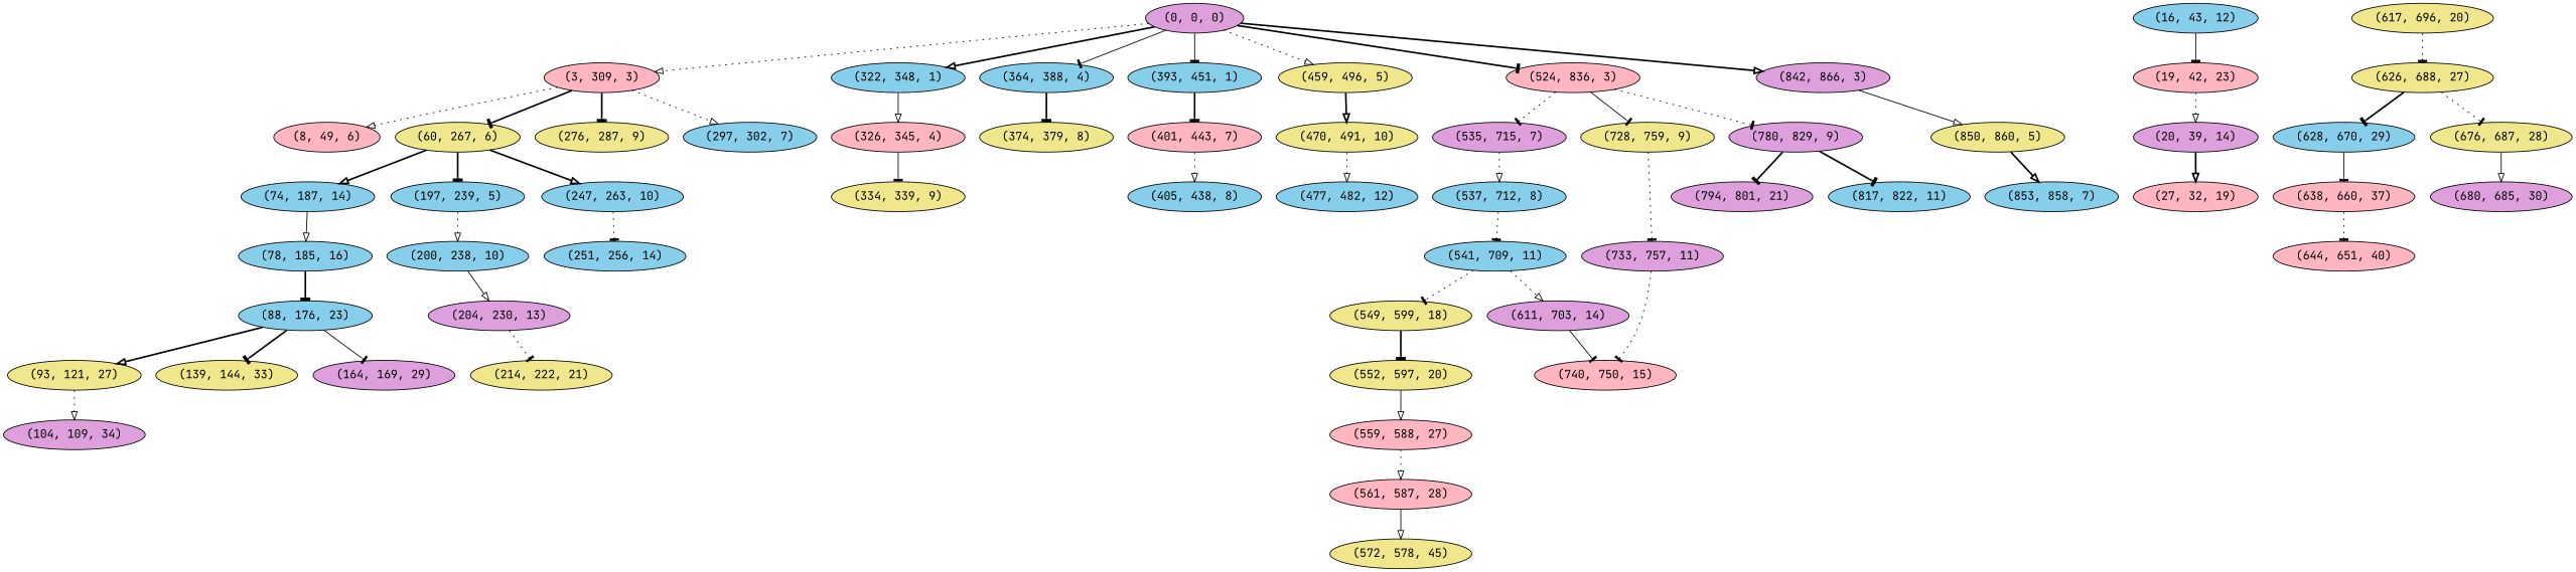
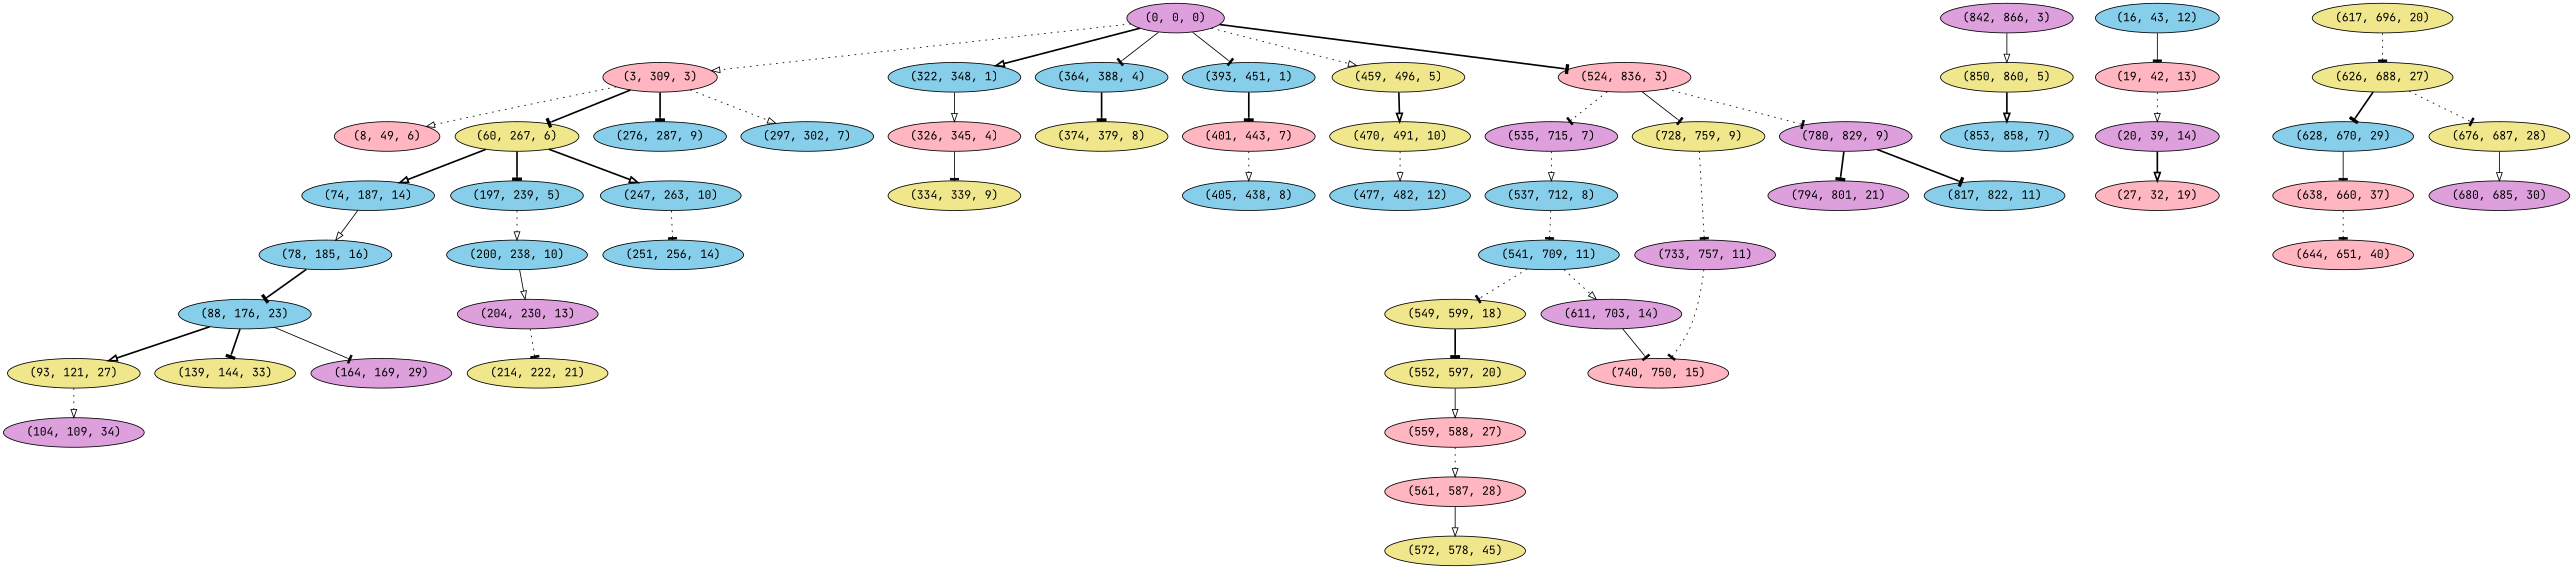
  digraph {
    fontname="JetBrains Mono"
    node [fillcolor=skyblue fontname="JetBrains Mono" style=filled]
    edge [arrowhead=tee fontname="JetBrains Mono" style=dotted]
    "(0, 0, 0)" [fillcolor=plum]
    "(3, 309, 3)" [fillcolor=lightpink]
    "(322, 348, 1)"
    "(364, 388, 4)"
    "(393, 451, 1)"
    "(459, 496, 5)" [fillcolor=khaki]
    "(524, 836, 3)" [fillcolor=lightpink]
    "(842, 866, 3)" [fillcolor=plum]
    "(8, 49, 6)" [fillcolor=lightpink]
    "(60, 267, 6)" [fillcolor=khaki]
-   "(276, 287, 9)" [fillcolor=khaki]
+   "(276, 287, 9)"
    "(297, 302, 7)"
    "(326, 345, 4)" [fillcolor=lightpink]
    "(374, 379, 8)" [fillcolor=khaki]
    "(401, 443, 7)" [fillcolor=lightpink]
    "(470, 491, 10)" [fillcolor=khaki]
    "(535, 715, 7)" [fillcolor=plum]
    "(728, 759, 9)" [fillcolor=khaki]
    "(780, 829, 9)" [fillcolor=plum]
    "(850, 860, 5)" [fillcolor=khaki]
    "(74, 187, 14)"
    n22 [label="(197, 239, 5)"]
    "(247, 263, 10)"
-   "(19, 42, 13)" [fillcolor=lightpink label="(19, 42, 23)"]
+   "(19, 42, 13)" [fillcolor=lightpink]
    "(16, 43, 12)"
    "(20, 39, 14)" [fillcolor=plum]
    "(27, 32, 19)" [fillcolor=lightpink]
    "(78, 185, 16)"
    "(200, 238, 10)"
    "(251, 256, 14)"
    "(88, 176, 23)"
    "(93, 121, 27)" [fillcolor=khaki]
    "(139, 144, 33)" [fillcolor=khaki]
    "(164, 169, 29)" [fillcolor=plum]
    "(104, 109, 34)" [fillcolor=plum]
    "(204, 230, 13)" [fillcolor=plum]
    "(214, 222, 21)" [fillcolor=khaki]
    "(334, 339, 9)" [fillcolor=khaki]
    "(405, 438, 8)"
    "(477, 482, 12)"
    "(537, 712, 8)"
    "(733, 757, 11)" [fillcolor=plum]
    "(794, 801, 21)" [fillcolor=plum]
    "(817, 822, 11)"
    "(541, 709, 11)"
    "(549, 599, 18)" [fillcolor=khaki]
    "(611, 703, 14)" [fillcolor=plum]
    "(552, 597, 20)" [fillcolor=khaki]
    "(740, 750, 15)" [fillcolor=lightpink]
    "(559, 588, 27)" [fillcolor=lightpink]
    "(561, 587, 28)" [fillcolor=lightpink]
    n52 [fillcolor=khaki label="(572, 578, 45)"]
    "(617, 696, 20)" [fillcolor=khaki]
    "(626, 688, 27)" [fillcolor=khaki]
    "(628, 670, 29)"
    "(676, 687, 28)" [fillcolor=khaki]
    "(638, 660, 37)" [fillcolor=lightpink]
    "(680, 685, 30)" [fillcolor=plum]
    "(644, 651, 40)" [fillcolor=lightpink]
    "(853, 858, 7)"
    "(0, 0, 0)" -> "(3, 309, 3)" [arrowhead=onormal]
    "(0, 0, 0)" -> "(322, 348, 1)" [arrowhead=onormal style=bold]
    "(0, 0, 0)" -> "(364, 388, 4)" [style=solid]
    "(0, 0, 0)" -> "(393, 451, 1)" [style=solid]
    "(0, 0, 0)" -> "(459, 496, 5)" [arrowhead=onormal]
    "(0, 0, 0)" -> "(524, 836, 3)" [style=bold]
-   "(0, 0, 0)" -> "(842, 866, 3)" [arrowhead=onormal style=bold]
    "(3, 309, 3)" -> "(8, 49, 6)" [arrowhead=onormal]
    "(3, 309, 3)" -> "(60, 267, 6)" [style=bold]
    "(3, 309, 3)" -> "(276, 287, 9)" [style=bold]
    "(3, 309, 3)" -> "(297, 302, 7)" [arrowhead=onormal]
    "(322, 348, 1)" -> "(326, 345, 4)" [arrowhead=onormal style=solid]
    "(364, 388, 4)" -> "(374, 379, 8)" [style=bold]
    "(393, 451, 1)" -> "(401, 443, 7)" [style=bold]
    "(459, 496, 5)" -> "(470, 491, 10)" [arrowhead=onormal style=bold]
    "(524, 836, 3)" -> "(535, 715, 7)"
    "(524, 836, 3)" -> "(728, 759, 9)" [style=solid]
    "(524, 836, 3)" -> "(780, 829, 9)"
    "(842, 866, 3)" -> "(850, 860, 5)" [arrowhead=onormal style=solid]
    "(60, 267, 6)" -> "(74, 187, 14)" [arrowhead=onormal style=bold]
    "(60, 267, 6)" -> n22 [style=bold]
    "(60, 267, 6)" -> "(247, 263, 10)" [arrowhead=onormal style=bold]
    "(326, 345, 4)" -> "(334, 339, 9)" [style=solid]
    "(401, 443, 7)" -> "(405, 438, 8)" [arrowhead=onormal]
    "(470, 491, 10)" -> "(477, 482, 12)" [arrowhead=onormal]
    "(535, 715, 7)" -> "(537, 712, 8)" [arrowhead=onormal]
    "(728, 759, 9)" -> "(733, 757, 11)"
    "(780, 829, 9)" -> "(794, 801, 21)" [style=bold]
    "(780, 829, 9)" -> "(817, 822, 11)" [style=bold]
    "(850, 860, 5)" -> "(853, 858, 7)" [arrowhead=onormal style=bold]
    "(74, 187, 14)" -> "(78, 185, 16)" [arrowhead=onormal style=solid]
    n22 -> "(200, 238, 10)" [arrowhead=onormal]
    "(247, 263, 10)" -> "(251, 256, 14)"
    "(19, 42, 13)" -> "(20, 39, 14)" [arrowhead=onormal]
    "(16, 43, 12)" -> "(19, 42, 13)" [style=solid]
    "(20, 39, 14)" -> "(27, 32, 19)" [arrowhead=onormal style=bold]
    "(78, 185, 16)" -> "(88, 176, 23)" [style=bold]
    "(200, 238, 10)" -> "(204, 230, 13)" [arrowhead=onormal style=solid]
    "(88, 176, 23)" -> "(93, 121, 27)" [arrowhead=onormal style=bold]
    "(88, 176, 23)" -> "(139, 144, 33)" [style=bold]
    "(88, 176, 23)" -> "(164, 169, 29)" [style=solid]
    "(93, 121, 27)" -> "(104, 109, 34)" [arrowhead=onormal]
    "(204, 230, 13)" -> "(214, 222, 21)"
    "(537, 712, 8)" -> "(541, 709, 11)"
    "(733, 757, 11)" -> "(740, 750, 15)"
    "(541, 709, 11)" -> "(549, 599, 18)"
    "(541, 709, 11)" -> "(611, 703, 14)" [arrowhead=onormal]
    "(549, 599, 18)" -> "(552, 597, 20)" [style=bold]
    "(611, 703, 14)" -> "(740, 750, 15)" [style=solid]
    "(552, 597, 20)" -> "(559, 588, 27)" [arrowhead=onormal style=solid]
    "(559, 588, 27)" -> "(561, 587, 28)" [arrowhead=onormal]
    "(561, 587, 28)" -> n52 [arrowhead=onormal style=solid]
    "(617, 696, 20)" -> "(626, 688, 27)"
    "(626, 688, 27)" -> "(628, 670, 29)" [style=bold]
    "(626, 688, 27)" -> "(676, 687, 28)"
    "(628, 670, 29)" -> "(638, 660, 37)" [style=solid]
    "(676, 687, 28)" -> "(680, 685, 30)" [arrowhead=onormal style=solid]
    "(638, 660, 37)" -> "(644, 651, 40)"
  }
